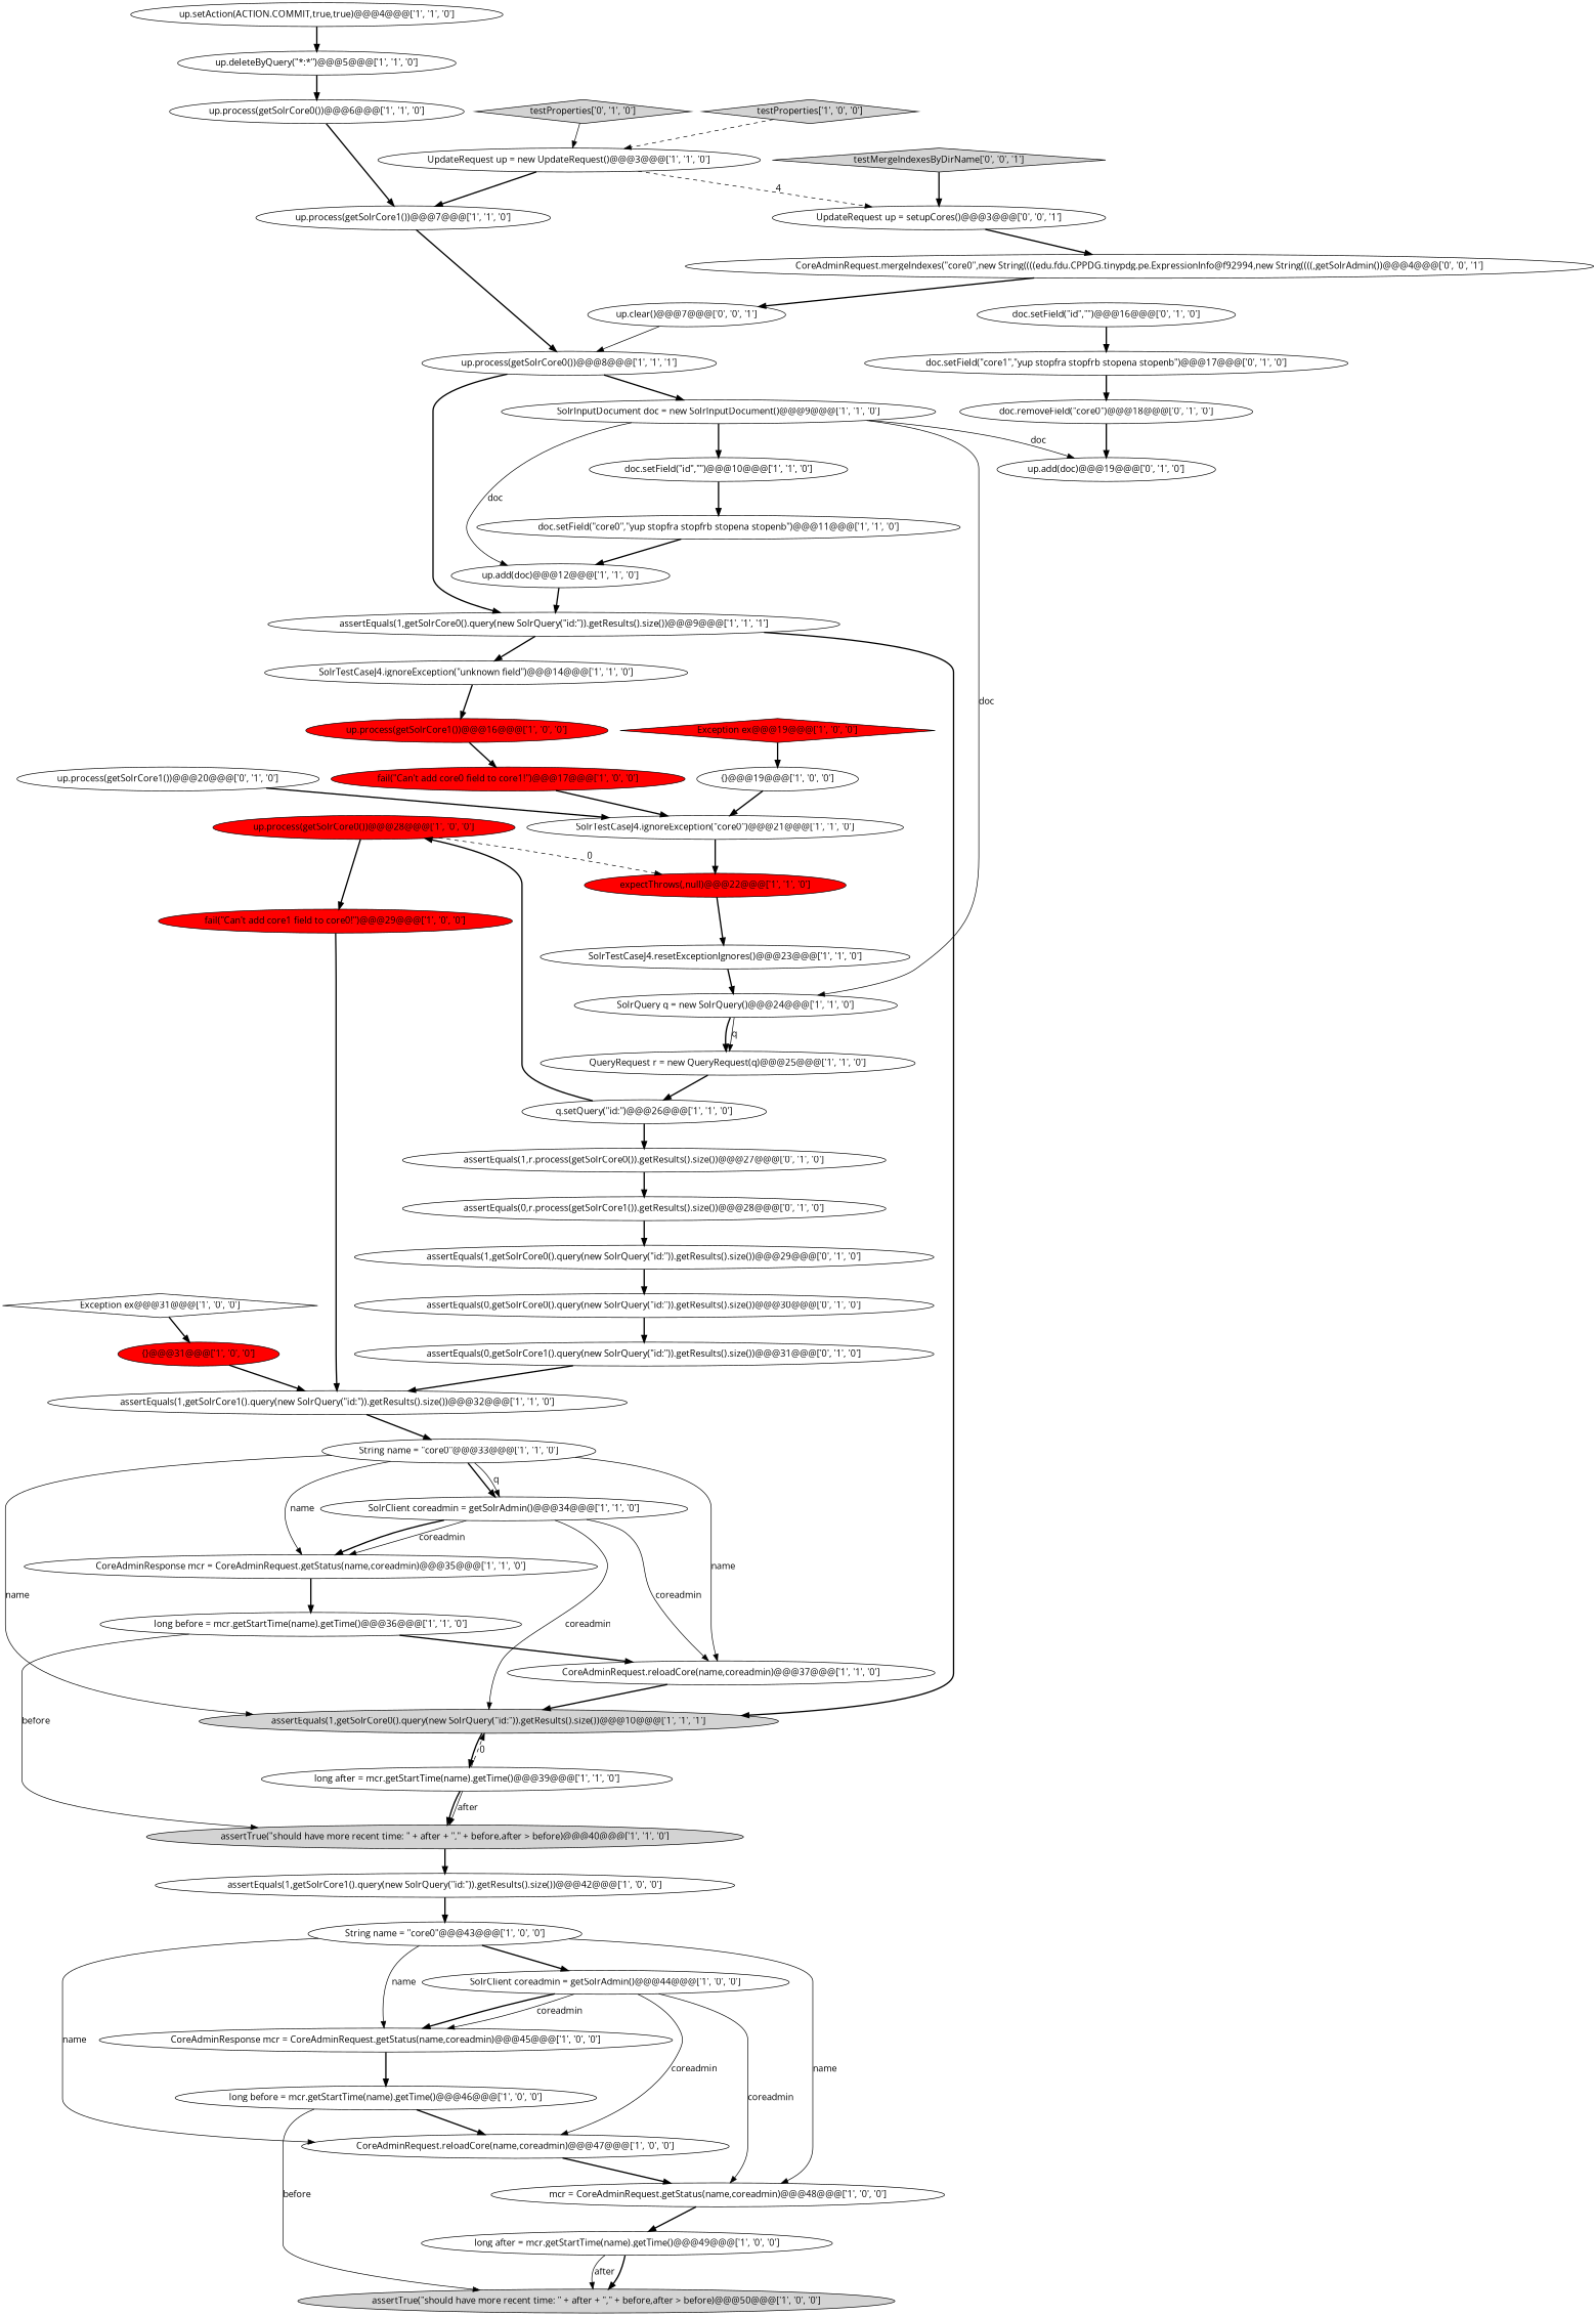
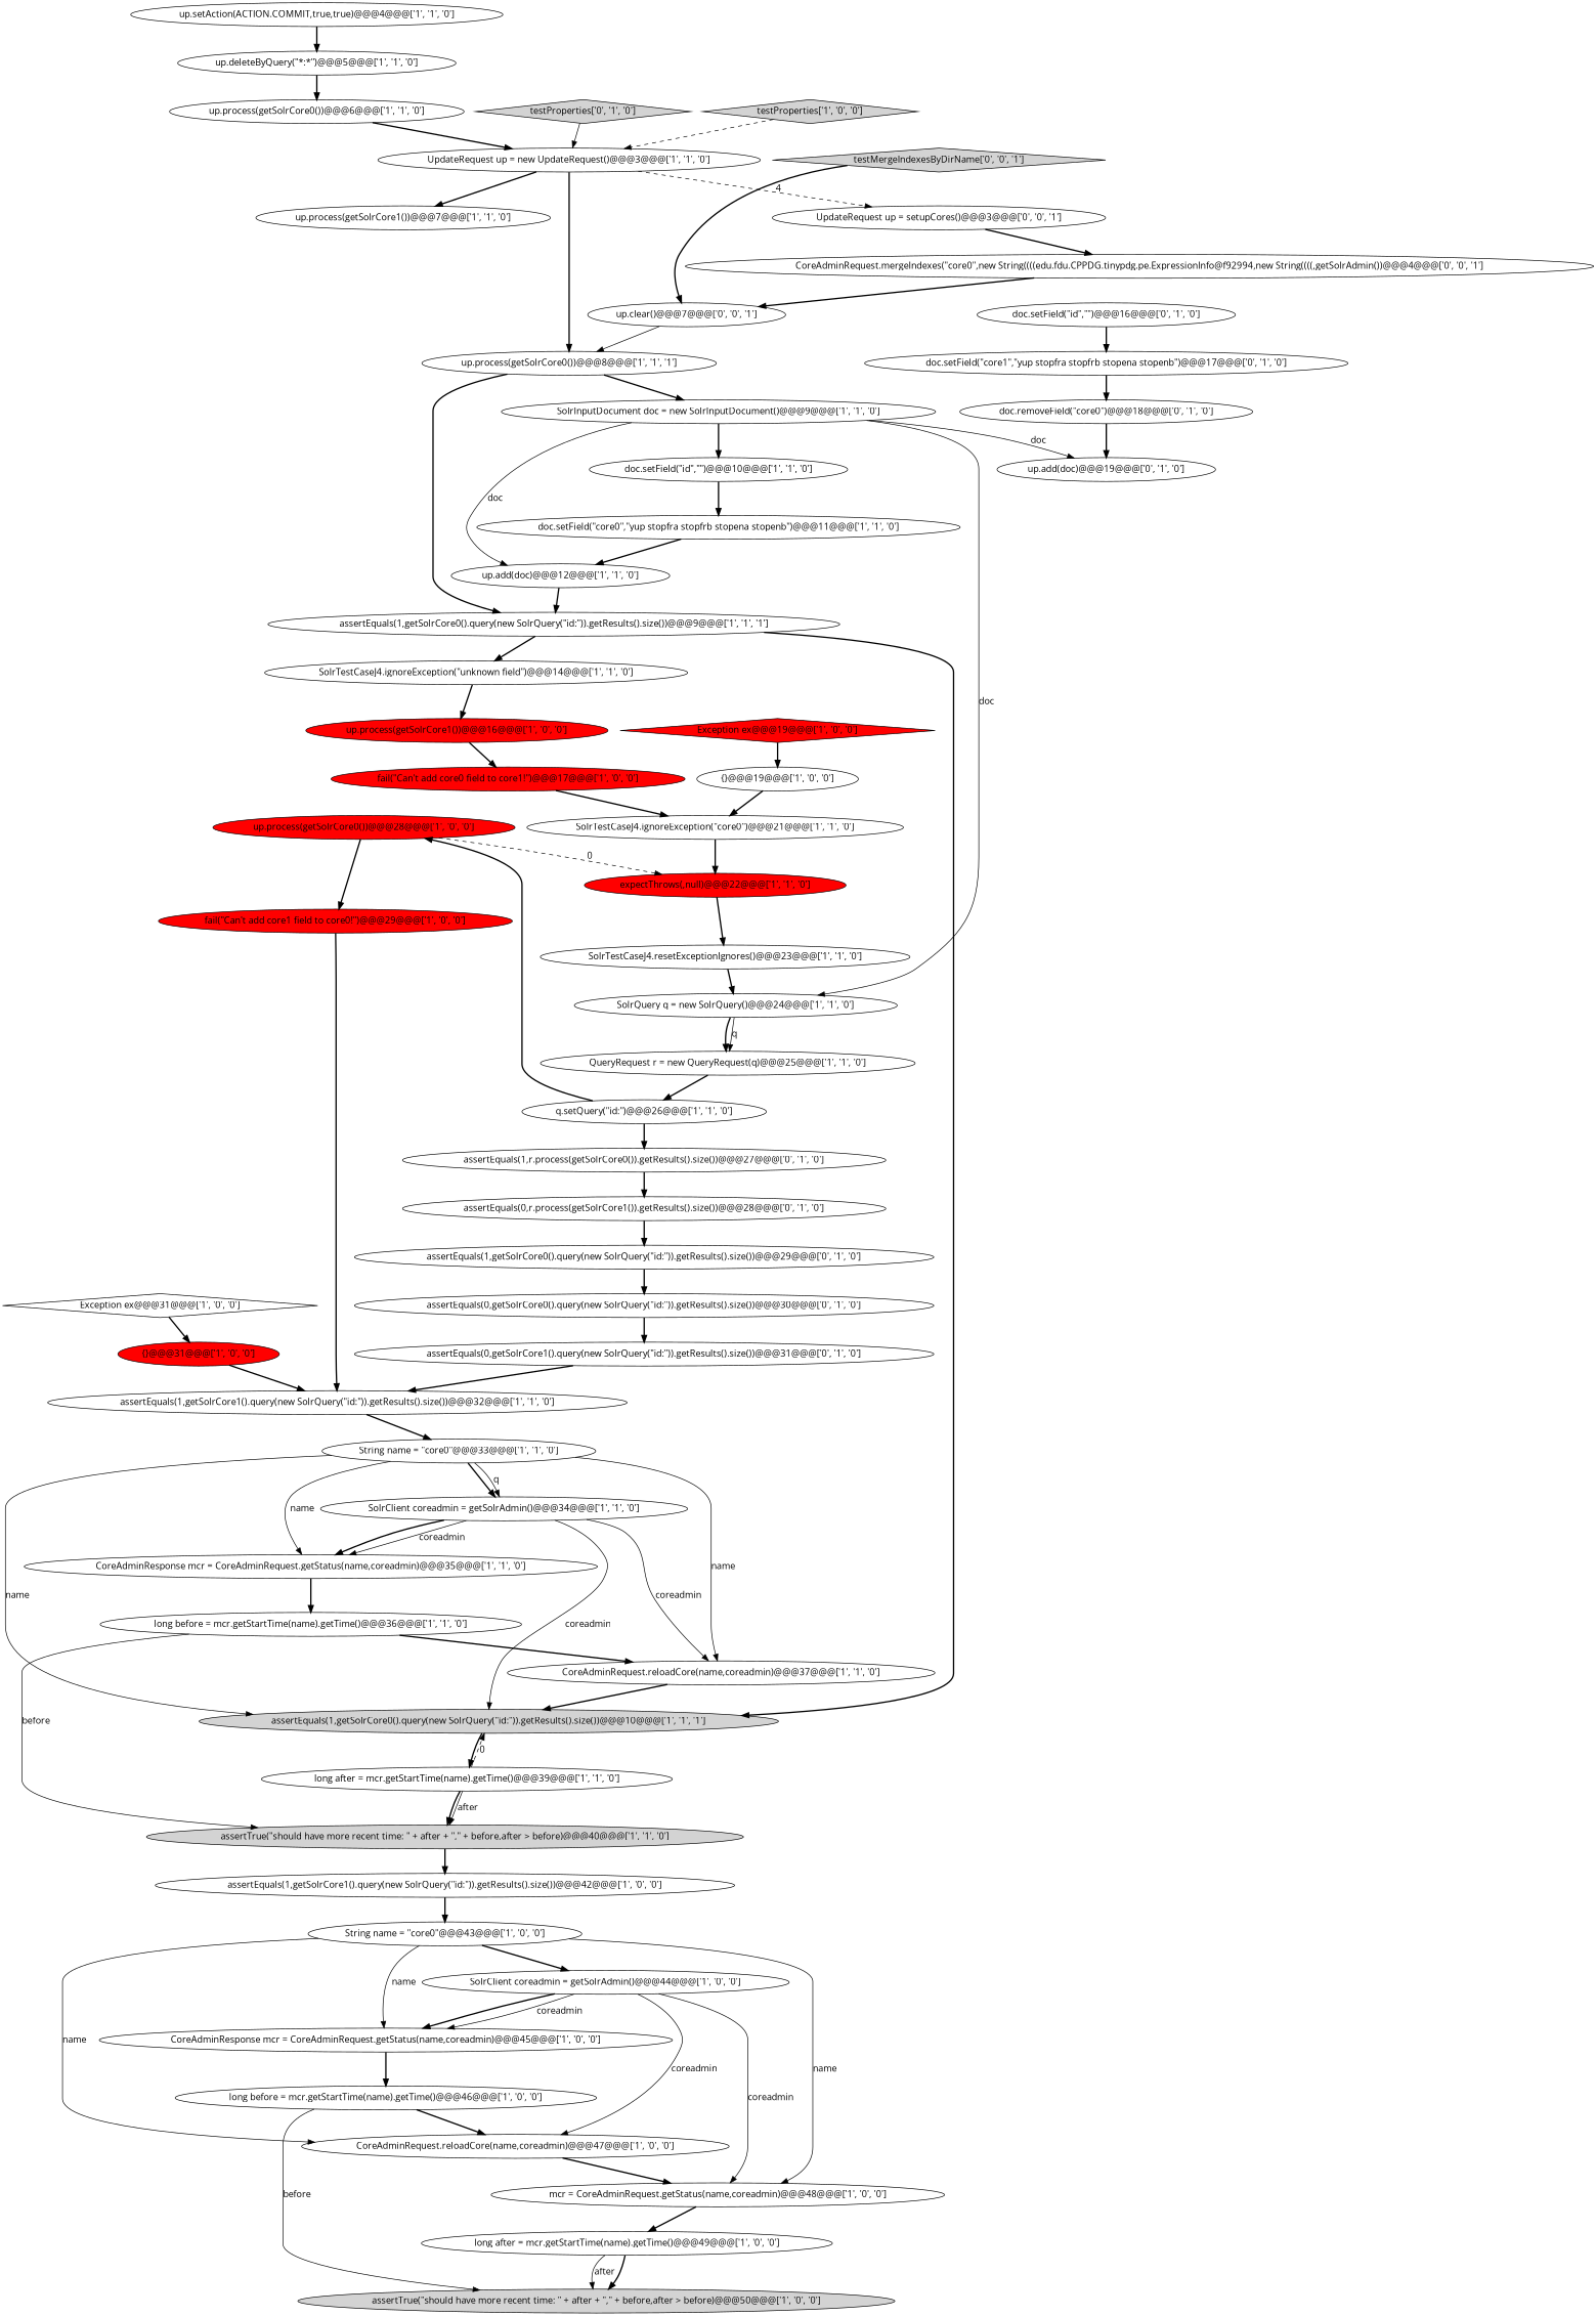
  digraph {
    fontname="Open Sans"
    node [fillcolor=white fontname="Open Sans" shape=ellipse style=filled]
    edge [fontname="Open Sans" style=bold]
    n1 [fillcolor=red label="up.process(getSolrCore0())@@@28@@@['1', '0', '0']"]
    n2 [fillcolor=red label="expectThrows(,null)@@@22@@@['1', '1', '0']"]
    n3 [fillcolor=red label="fail(\"Can't add core1 field to core0!\")@@@29@@@['1', '0', '0']"]
    n4 [label="SolrTestCaseJ4.resetExceptionIgnores()@@@23@@@['1', '1', '0']"]
    n5 [label="assertEquals(1,getSolrCore1().query(new SolrQuery(\"id:\")).getResults().size())@@@32@@@['1', '1', '0']"]
    n6 [label="SolrClient coreadmin = getSolrAdmin()@@@44@@@['1', '0', '0']"]
    n7 [label="CoreAdminRequest.reloadCore(name,coreadmin)@@@47@@@['1', '0', '0']"]
    n8 [label="CoreAdminResponse mcr = CoreAdminRequest.getStatus(name,coreadmin)@@@45@@@['1', '0', '0']"]
    n9 [label="mcr = CoreAdminRequest.getStatus(name,coreadmin)@@@48@@@['1', '0', '0']"]
    n10 [label="long before = mcr.getStartTime(name).getTime()@@@46@@@['1', '0', '0']"]
    n11 [label="long after = mcr.getStartTime(name).getTime()@@@49@@@['1', '0', '0']"]
    n12 [label="up.clear()@@@7@@@['0', '0', '1']"]
    n13 [label="up.process(getSolrCore0())@@@8@@@['1', '1', '1']"]
    n14 [label="assertEquals(1,getSolrCore0().query(new SolrQuery(\"id:\")).getResults().size())@@@9@@@['1', '1', '1']"]
    n15 [label="SolrInputDocument doc = new SolrInputDocument()@@@9@@@['1', '1', '0']"]
    n16 [fillcolor=red label="fail(\"Can't add core0 field to core1!\")@@@17@@@['1', '0', '0']"]
    n17 [label="SolrTestCaseJ4.ignoreException(\"core0\")@@@21@@@['1', '1', '0']"]
    n18 [label="CoreAdminRequest.mergeIndexes(\"core0\",new String((((edu.fdu.CPPDG.tinypdg.pe.ExpressionInfo@f92994,new String((((,getSolrAdmin())@@@4@@@['0', '0', '1']"]
    n19 [label="UpdateRequest up = setupCores()@@@3@@@['0', '0', '1']"]
    n20 [fillcolor=lightgray label="assertTrue(\"should have more recent time: \" + after + \",\" + before,after > before)@@@50@@@['1', '0', '0']"]
    n21 [label="{}@@@19@@@['1', '0', '0']"]
    n22 [label="String name = \"core0\"@@@43@@@['1', '0', '0']"]
    n23 [fillcolor=red label="{}@@@31@@@['1', '0', '0']"]
    n24 [label="String name = \"core0\"@@@33@@@['1', '1', '0']"]
    n25 [label="CoreAdminRequest.reloadCore(name,coreadmin)@@@37@@@['1', '1', '0']"]
    n26 [label="CoreAdminResponse mcr = CoreAdminRequest.getStatus(name,coreadmin)@@@35@@@['1', '1', '0']"]
    n27 [label="SolrClient coreadmin = getSolrAdmin()@@@34@@@['1', '1', '0']"]
    n28 [fillcolor=lightgray label="assertEquals(1,getSolrCore0().query(new SolrQuery(\"id:\")).getResults().size())@@@10@@@['1', '1', '1']"]
    n29 [label="doc.setField(\"core1\",\"yup stopfra stopfrb stopena stopenb\")@@@17@@@['0', '1', '0']"]
    n30 [label="doc.removeField(\"core0\")@@@18@@@['0', '1', '0']"]
    n31 [label="up.add(doc)@@@19@@@['0', '1', '0']"]
    n32 [label="assertEquals(1,getSolrCore0().query(new SolrQuery(\"id:\")).getResults().size())@@@29@@@['0', '1', '0']"]
    n33 [label="assertEquals(0,getSolrCore0().query(new SolrQuery(\"id:\")).getResults().size())@@@30@@@['0', '1', '0']"]
    n34 [label="assertEquals(0,getSolrCore1().query(new SolrQuery(\"id:\")).getResults().size())@@@31@@@['0', '1', '0']"]
    n35 [label="SolrQuery q = new SolrQuery()@@@24@@@['1', '1', '0']"]
    n36 [label="QueryRequest r = new QueryRequest(q)@@@25@@@['1', '1', '0']"]
    n37 [label="q.setQuery(\"id:\")@@@26@@@['1', '1', '0']"]
    n38 [label="up.process(getSolrCore1())@@@7@@@['1', '1', '0']"]
    n39 [fillcolor=red label="up.process(getSolrCore1())@@@16@@@['1', '0', '0']"]
    n40 [label="long before = mcr.getStartTime(name).getTime()@@@36@@@['1', '1', '0']"]
    n41 [fillcolor=lightgray label="assertTrue(\"should have more recent time: \" + after + \",\" + before,after > before)@@@40@@@['1', '1', '0']"]
    n42 [label="assertEquals(1,getSolrCore1().query(new SolrQuery(\"id:\")).getResults().size())@@@42@@@['1', '0', '0']"]
    n43 [label="assertEquals(0,r.process(getSolrCore1()).getResults().size())@@@28@@@['0', '1', '0']"]
    n44 [label="long after = mcr.getStartTime(name).getTime()@@@39@@@['1', '1', '0']"]
    n45 [label="up.setAction(ACTION.COMMIT,true,true)@@@4@@@['1', '1', '0']"]
    n46 [label="up.deleteByQuery(\"*:*\")@@@5@@@['1', '1', '0']"]
    n47 [label="up.process(getSolrCore0())@@@6@@@['1', '1', '0']"]
    n48 [label="assertEquals(1,r.process(getSolrCore0()).getResults().size())@@@27@@@['0', '1', '0']"]
-   n49 [label="up.process(getSolrCore1())@@@20@@@['0', '1', '0']"]
    n50 [label="Exception ex@@@31@@@['1', '0', '0']" shape=diamond]
    n51 [label="doc.setField(\"core0\",\"yup stopfra stopfrb stopena stopenb\")@@@11@@@['1', '1', '0']"]
    n52 [label="up.add(doc)@@@12@@@['1', '1', '0']"]
    n53 [fillcolor=red label="Exception ex@@@19@@@['1', '0', '0']" shape=diamond]
    n54 [label="SolrTestCaseJ4.ignoreException(\"unknown field\")@@@14@@@['1', '1', '0']"]
    n55 [label="doc.setField(\"id\",\"\")@@@10@@@['1', '1', '0']"]
    n56 [fillcolor=lightgray label="testProperties['0', '1', '0']" shape=diamond]
    n57 [label="UpdateRequest up = new UpdateRequest()@@@3@@@['1', '1', '0']"]
    n58 [label="doc.setField(\"id\",\"\")@@@16@@@['0', '1', '0']"]
    n59 [fillcolor=lightgray label="testMergeIndexesByDirName['0', '0', '1']" shape=diamond]
    n60 [fillcolor=lightgray label="testProperties['1', '0', '0']" shape=diamond]
    n1 -> n2 [label=0 style=dashed]
    n1 -> n3
    n2 -> n4
    n3 -> n5
    n4 -> n35
    n5 -> n24
    n6 -> n7 [label=coreadmin style=solid]
    n6 -> n8 [label=coreadmin style=solid]
    n6 -> n8
    n6 -> n9 [label=coreadmin style=solid]
    n7 -> n9
    n8 -> n10
    n9 -> n11
    n10 -> n7
    n10 -> n20 [label=before style=solid]
    n11 -> n20
    n11 -> n20 [label=after style=solid]
    n12 -> n13 [style=solid]
    n13 -> n14
    n13 -> n15
    n14 -> n28
    n14 -> n54
    n15 -> n31 [label=doc style=solid]
    n15 -> n35 [label=doc style=solid]
    n15 -> n52 [label=doc style=solid]
    n15 -> n55
    n16 -> n17
    n17 -> n2
    n18 -> n12
    n19 -> n18
    n21 -> n17
    n22 -> n6
    n22 -> n7 [label=name style=solid]
    n22 -> n8 [label=name style=solid]
    n22 -> n9 [label=name style=solid]
    n23 -> n5
    n24 -> n25 [label=name style=solid]
    n24 -> n26 [label=name style=solid]
    n24 -> n27
    n24 -> n27 [label=q style=solid]
    n24 -> n28 [label=name style=solid]
    n25 -> n28
    n26 -> n40
    n27 -> n25 [label=coreadmin style=solid]
    n27 -> n26 [label=coreadmin style=solid]
    n27 -> n26
    n27 -> n28 [label=coreadmin style=solid]
    n28 -> n44
    n29 -> n30
    n30 -> n31
    n32 -> n33
    n33 -> n34
    n34 -> n5
    n35 -> n36
    n35 -> n36 [label=q style=solid]
    n36 -> n37
    n37 -> n1
    n37 -> n48
-   n38 -> n13
+   n57 -> n13
    n39 -> n16
    n40 -> n25
    n40 -> n41 [label=before style=solid]
    n41 -> n42
    n42 -> n22
    n43 -> n32
    n44 -> n28 [label=0 style=dashed]
    n44 -> n41 [label=after style=solid]
    n44 -> n41
    n45 -> n46
    n46 -> n47
-   n47 -> n38
+   n47 -> n57
    n48 -> n43
-   n49 -> n17
    n50 -> n23
    n51 -> n52
    n52 -> n14
    n53 -> n21
    n54 -> n39
    n55 -> n51
    n56 -> n57 [style=solid]
    n57 -> n19 [label=4 style=dashed]
    n57 -> n38
    n58 -> n29
-   n59 -> n19
+   n59 -> n12
    n60 -> n57 [style=dashed]
  }
